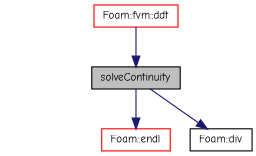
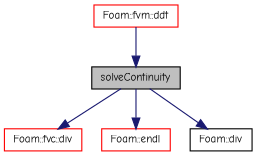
  digraph {
    fontname="Comic Neue"
    rankdir=TB
    node [color=red fontname="Comic Neue" fontsize=10 shape=record]
    edge [color=midnightblue fontname="Comic Neue" fontsize=10 labelfontname=FreeSans labelfontsize=10 style=solid]
    n1 [color=black fillcolor=grey75 fontcolor=black height=0.2 label=solveContinuity style=filled width=0.4]
+   n2 [height=0.2 label="Foam::fvc::div" width=0.4]
    n3 [height=0.2 label="Foam::endl" width=0.4]
    n4 [color=black height=0.2 label="Foam::div" width=0.4]
    n5 [height=0.2 label="Foam::fvm::ddt" width=0.4]
+   n1 -> n2
    n1 -> n3
    n1 -> n4
    n5 -> n1
  }
